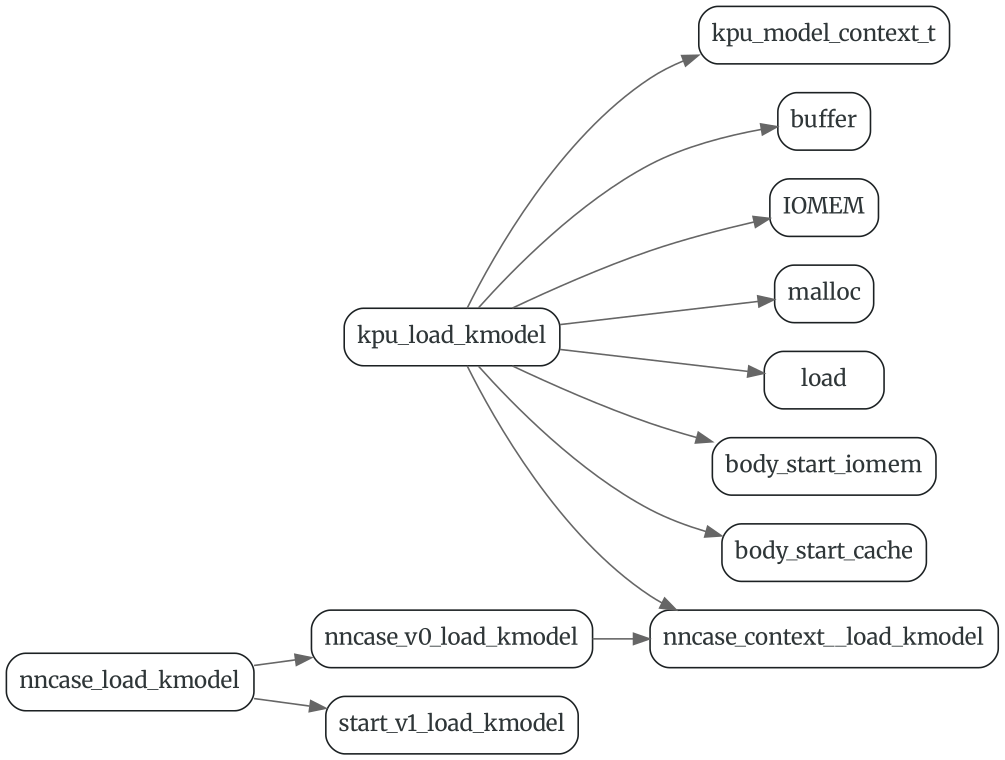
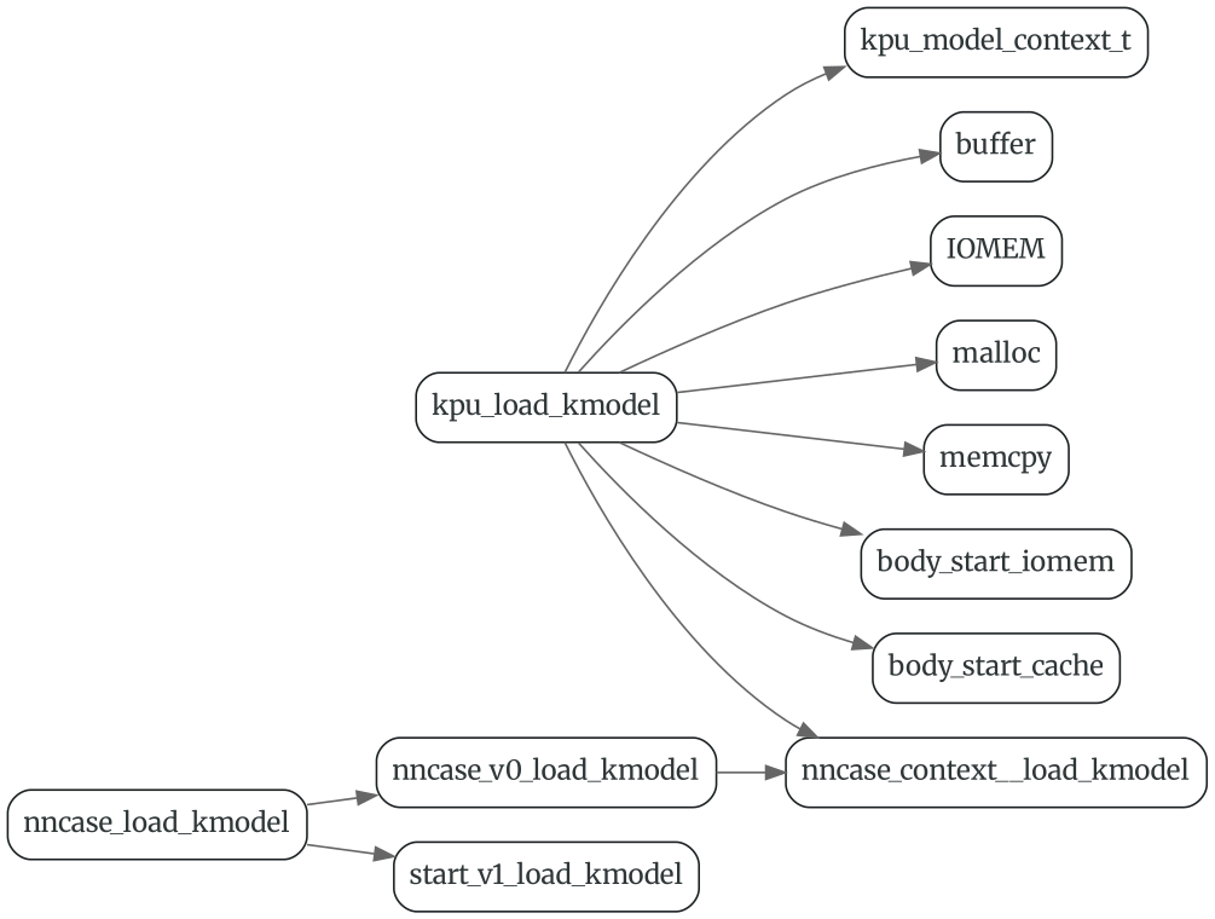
  digraph {
    fontname=Merriweather
    newrank=true
    rankdir=LR
    node [color="#1c2123" fontcolor="#2f3638" fontname=Merriweather shape=box style=rounded]
    edge [color=gray40 fontname=Merriweather]
    kpu_load_kmodel
    kpu_model_context_t
    buffer
    IOMEM
    malloc
-   memcpy [label=load]
+   memcpy
    body_start_iomem
    body_start_cache
    nncase_context__load_kmodel
    nncase_load_kmodel
    nncase_v0_load_kmodel
    n12 [label=start_v1_load_kmodel]
    kpu_load_kmodel -> kpu_model_context_t
    kpu_load_kmodel -> buffer
    kpu_load_kmodel -> IOMEM
    kpu_load_kmodel -> malloc
    kpu_load_kmodel -> memcpy
    kpu_load_kmodel -> body_start_iomem
    kpu_load_kmodel -> body_start_cache
    kpu_load_kmodel -> nncase_context__load_kmodel
    nncase_load_kmodel -> nncase_v0_load_kmodel
    nncase_load_kmodel -> n12
    nncase_v0_load_kmodel -> nncase_context__load_kmodel
  }
